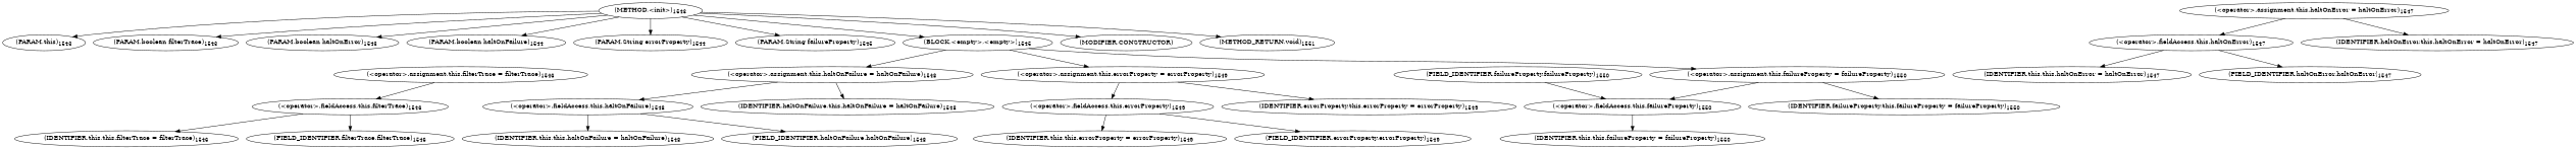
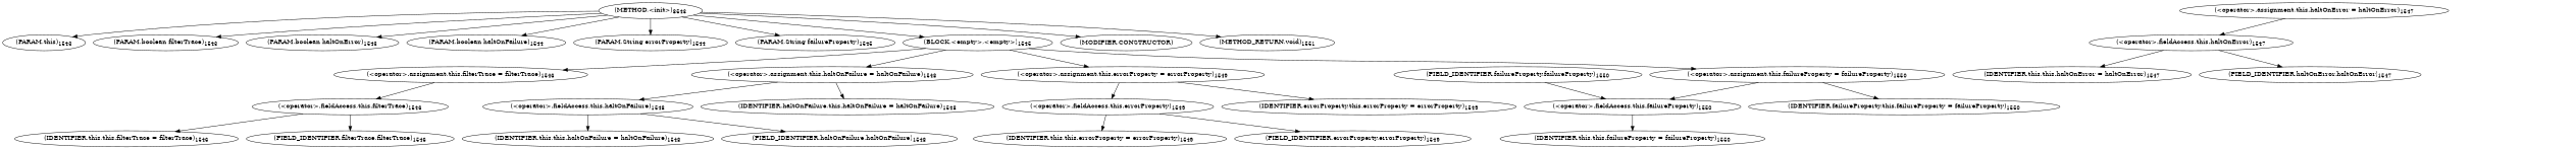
  digraph {
-   n1 [label=<(METHOD,&lt;init&gt;)<SUB>1543</SUB>>]
+   n1 [label=<(METHOD,&lt;init&gt;)<SUB>8543</SUB>>]
    n2 [label=<(PARAM,this)<SUB>1543</SUB>>]
    n3 [label=<(PARAM,boolean filterTrace)<SUB>1543</SUB>>]
    n4 [label=<(PARAM,boolean haltOnError)<SUB>1543</SUB>>]
    n5 [label=<(PARAM,boolean haltOnFailure)<SUB>1544</SUB>>]
    n6 [label=<(PARAM,String errorProperty)<SUB>1544</SUB>>]
    n7 [label=<(PARAM,String failureProperty)<SUB>1545</SUB>>]
    n8 [label=<(BLOCK,&lt;empty&gt;,&lt;empty&gt;)<SUB>1545</SUB>>]
    n9 [label=<(MODIFIER,CONSTRUCTOR)>]
    n10 [label=<(METHOD_RETURN,void)<SUB>1551</SUB>>]
    n11 [label=<(&lt;operator&gt;.assignment,this.filterTrace = filterTrace)<SUB>1546</SUB>>]
    n12 [label=<(&lt;operator&gt;.assignment,this.haltOnFailure = haltOnFailure)<SUB>1548</SUB>>]
    n13 [label=<(&lt;operator&gt;.assignment,this.errorProperty = errorProperty)<SUB>1549</SUB>>]
    n14 [label=<(&lt;operator&gt;.assignment,this.failureProperty = failureProperty)<SUB>1550</SUB>>]
    n15 [label=<(&lt;operator&gt;.fieldAccess,this.filterTrace)<SUB>1546</SUB>>]
    n16 [label=<(&lt;operator&gt;.assignment,this.haltOnError = haltOnError)<SUB>1547</SUB>>]
    n17 [label=<(&lt;operator&gt;.fieldAccess,this.haltOnError)<SUB>1547</SUB>>]
-   n18 [label=<(IDENTIFIER,haltOnError,this.haltOnError = haltOnError)<SUB>1547</SUB>>]
    n19 [label=<(&lt;operator&gt;.fieldAccess,this.haltOnFailure)<SUB>1548</SUB>>]
    n20 [label=<(IDENTIFIER,haltOnFailure,this.haltOnFailure = haltOnFailure)<SUB>1548</SUB>>]
    n21 [label=<(&lt;operator&gt;.fieldAccess,this.errorProperty)<SUB>1549</SUB>>]
    n22 [label=<(IDENTIFIER,errorProperty,this.errorProperty = errorProperty)<SUB>1549</SUB>>]
    n23 [label=<(&lt;operator&gt;.fieldAccess,this.failureProperty)<SUB>1550</SUB>>]
    n24 [label=<(IDENTIFIER,failureProperty,this.failureProperty = failureProperty)<SUB>1550</SUB>>]
    n25 [label=<(IDENTIFIER,this,this.filterTrace = filterTrace)<SUB>1546</SUB>>]
    n26 [label=<(FIELD_IDENTIFIER,filterTrace,filterTrace)<SUB>1546</SUB>>]
    n27 [label=<(IDENTIFIER,this,this.haltOnError = haltOnError)<SUB>1547</SUB>>]
    n28 [label=<(FIELD_IDENTIFIER,haltOnError,haltOnError)<SUB>1547</SUB>>]
    n29 [label=<(IDENTIFIER,this,this.haltOnFailure = haltOnFailure)<SUB>1548</SUB>>]
    n30 [label=<(FIELD_IDENTIFIER,haltOnFailure,haltOnFailure)<SUB>1548</SUB>>]
    n31 [label=<(IDENTIFIER,this,this.errorProperty = errorProperty)<SUB>1549</SUB>>]
    n32 [label=<(FIELD_IDENTIFIER,errorProperty,errorProperty)<SUB>1549</SUB>>]
    n33 [label=<(IDENTIFIER,this,this.failureProperty = failureProperty)<SUB>1550</SUB>>]
    n34 [label=<(FIELD_IDENTIFIER,failureProperty,failureProperty)<SUB>1550</SUB>>]
    n1 -> n2
    n1 -> n3
    n1 -> n4
    n1 -> n5
    n1 -> n6
    n1 -> n7
    n1 -> n8
    n1 -> n9
    n1 -> n10
+   n8 -> n11
    n8 -> n12
    n8 -> n13
    n8 -> n14
    n11 -> n15
    n12 -> n19
    n12 -> n20
    n13 -> n21
    n13 -> n22
    n14 -> n23
    n14 -> n24
    n15 -> n25
    n15 -> n26
    n16 -> n17
-   n16 -> n18
    n17 -> n27
    n17 -> n28
    n19 -> n29
    n19 -> n30
    n21 -> n31
    n21 -> n32
    n23 -> n33
    n34 -> n23
  }
